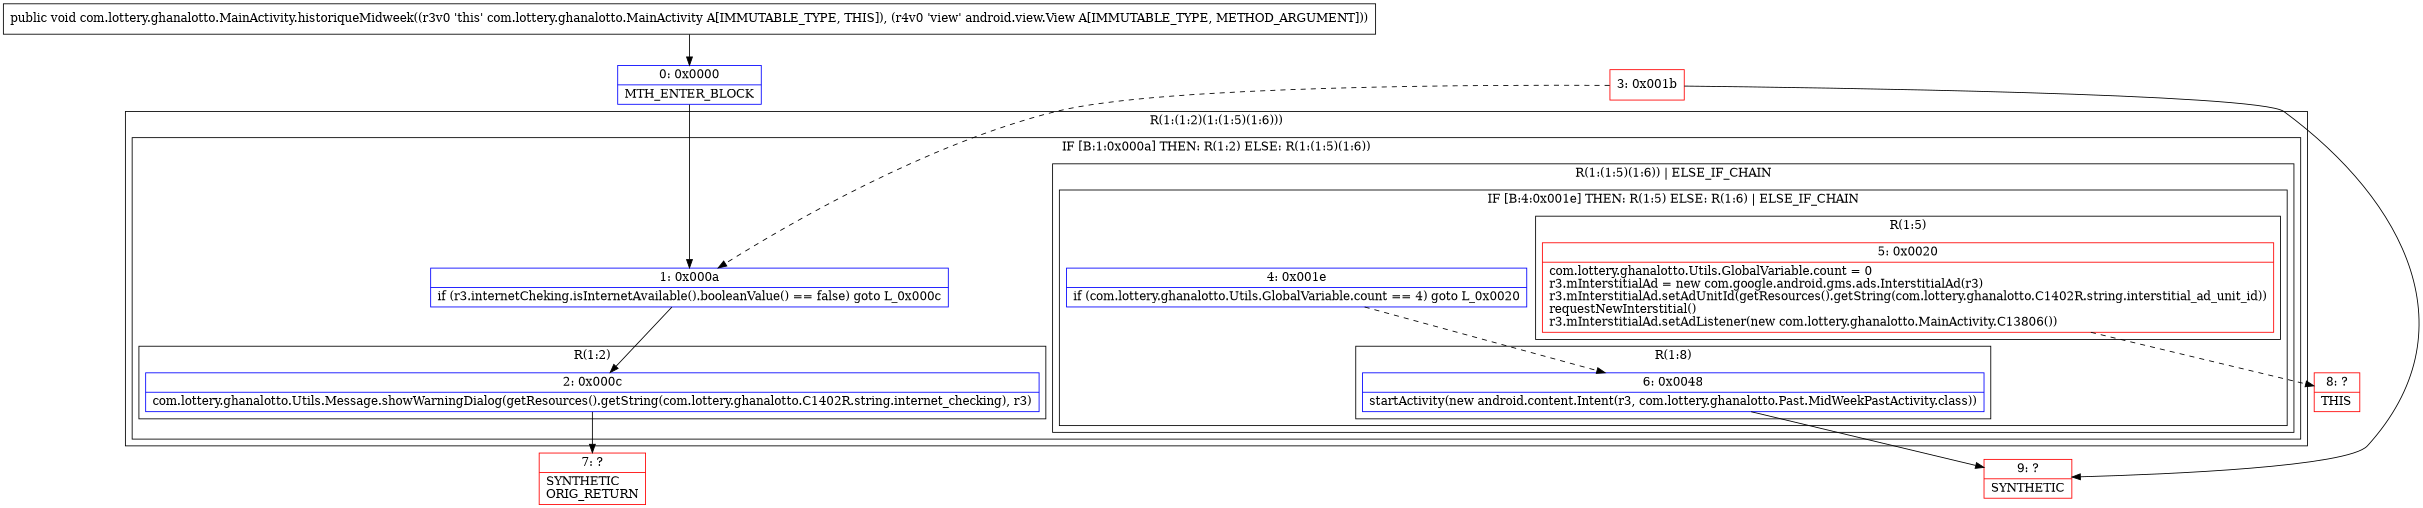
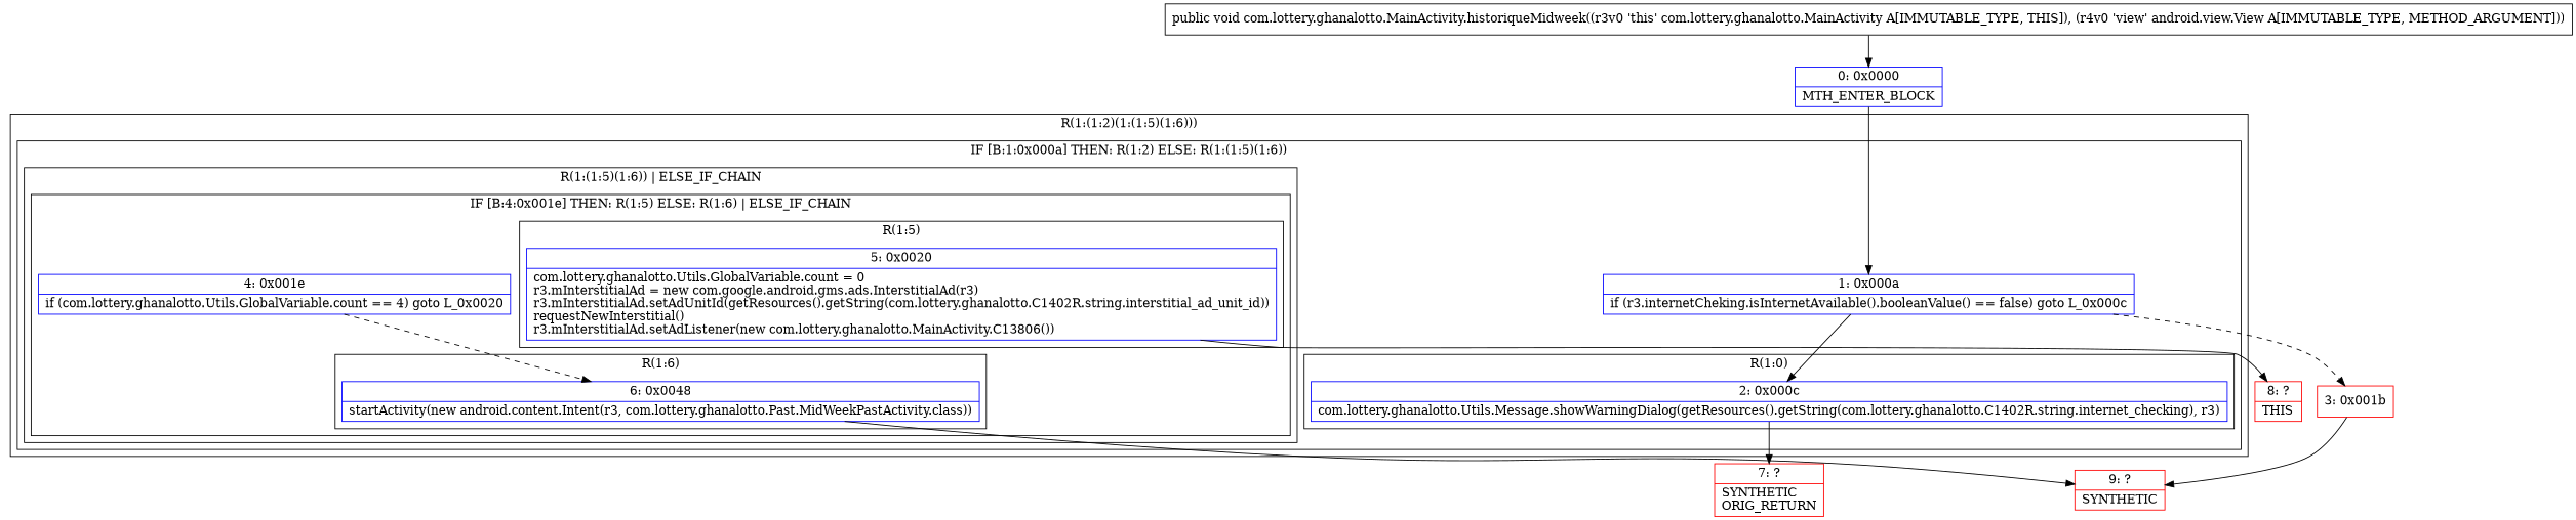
  digraph {
    node [color=blue shape=record]
    n1 [label="{2\:\ 0x000c|com.lottery.ghanalotto.Utils.Message.showWarningDialog(getResources().getString(com.lottery.ghanalotto.C1402R.string.internet_checking), r3)\l}"]
-   n2 [color=red label="{5\:\ 0x0020|com.lottery.ghanalotto.Utils.GlobalVariable.count = 0\lr3.mInterstitialAd = new com.google.android.gms.ads.InterstitialAd(r3)\lr3.mInterstitialAd.setAdUnitId(getResources().getString(com.lottery.ghanalotto.C1402R.string.interstitial_ad_unit_id))\lrequestNewInterstitial()\lr3.mInterstitialAd.setAdListener(new com.lottery.ghanalotto.MainActivity.C13806())\l}"]
+   n2 [label="{5\:\ 0x0020|com.lottery.ghanalotto.Utils.GlobalVariable.count = 0\lr3.mInterstitialAd = new com.google.android.gms.ads.InterstitialAd(r3)\lr3.mInterstitialAd.setAdUnitId(getResources().getString(com.lottery.ghanalotto.C1402R.string.interstitial_ad_unit_id))\lrequestNewInterstitial()\lr3.mInterstitialAd.setAdListener(new com.lottery.ghanalotto.MainActivity.C13806())\l}"]
    n3 [label="{6\:\ 0x0048|startActivity(new android.content.Intent(r3, com.lottery.ghanalotto.Past.MidWeekPastActivity.class))\l}"]
    n4 [label="{4\:\ 0x001e|if (com.lottery.ghanalotto.Utils.GlobalVariable.count == 4) goto L_0x0020\l}"]
    n5 [label="{1\:\ 0x000a|if (r3.internetCheking.isInternetAvailable().booleanValue() == false) goto L_0x000c\l}"]
    n6 [color=red label="{7\:\ ?|SYNTHETIC\lORIG_RETURN\l}"]
    n7 [color=red label="{8\:\ ?|THIS\l}"]
    n8 [color=red label="{9\:\ ?|SYNTHETIC\l}"]
    n9 [color=red label="{3\:\ 0x001b}"]
    n10 [label="{0\:\ 0x0000|MTH_ENTER_BLOCK\l}"]
    n11 [label="{public void com.lottery.ghanalotto.MainActivity.historiqueMidweek((r3v0 'this' com.lottery.ghanalotto.MainActivity A[IMMUTABLE_TYPE, THIS]), (r4v0 'view' android.view.View A[IMMUTABLE_TYPE, METHOD_ARGUMENT])) }" color=""]
    subgraph cluster_1 {
      label="R(1:(1:2)(1:(1:5)(1:6)))"
      subgraph cluster_2 {
        label="IF [B:1:0x000a] THEN: R(1:2) ELSE: R(1:(1:5)(1:6))"
        n5
        subgraph cluster_3 {
-         label="R(1:2)"
+         label="R(1:0)"
          n1
        }
        subgraph cluster_4 {
          label="R(1:(1:5)(1:6)) | ELSE_IF_CHAIN\l"
          subgraph cluster_5 {
            label="IF [B:4:0x001e] THEN: R(1:5) ELSE: R(1:6) | ELSE_IF_CHAIN\l"
            n4
            subgraph cluster_6 {
              label="R(1:5)"
              n2
            }
            subgraph cluster_7 {
-             label="R(1:8)"
+             label="R(1:6)"
              n3
            }
          }
        }
      }
    }
    n1 -> n6
-   n2 -> n7 [style=dashed]
+   n2 -> n7
    n3 -> n8
    n4 -> n3 [style=dashed]
    n5 -> n1
-   n9 -> n5 [style=dashed]
+   n5 -> n9 [style=dashed]
    n9 -> n8
    n10 -> n5
    n11 -> n10
  }
